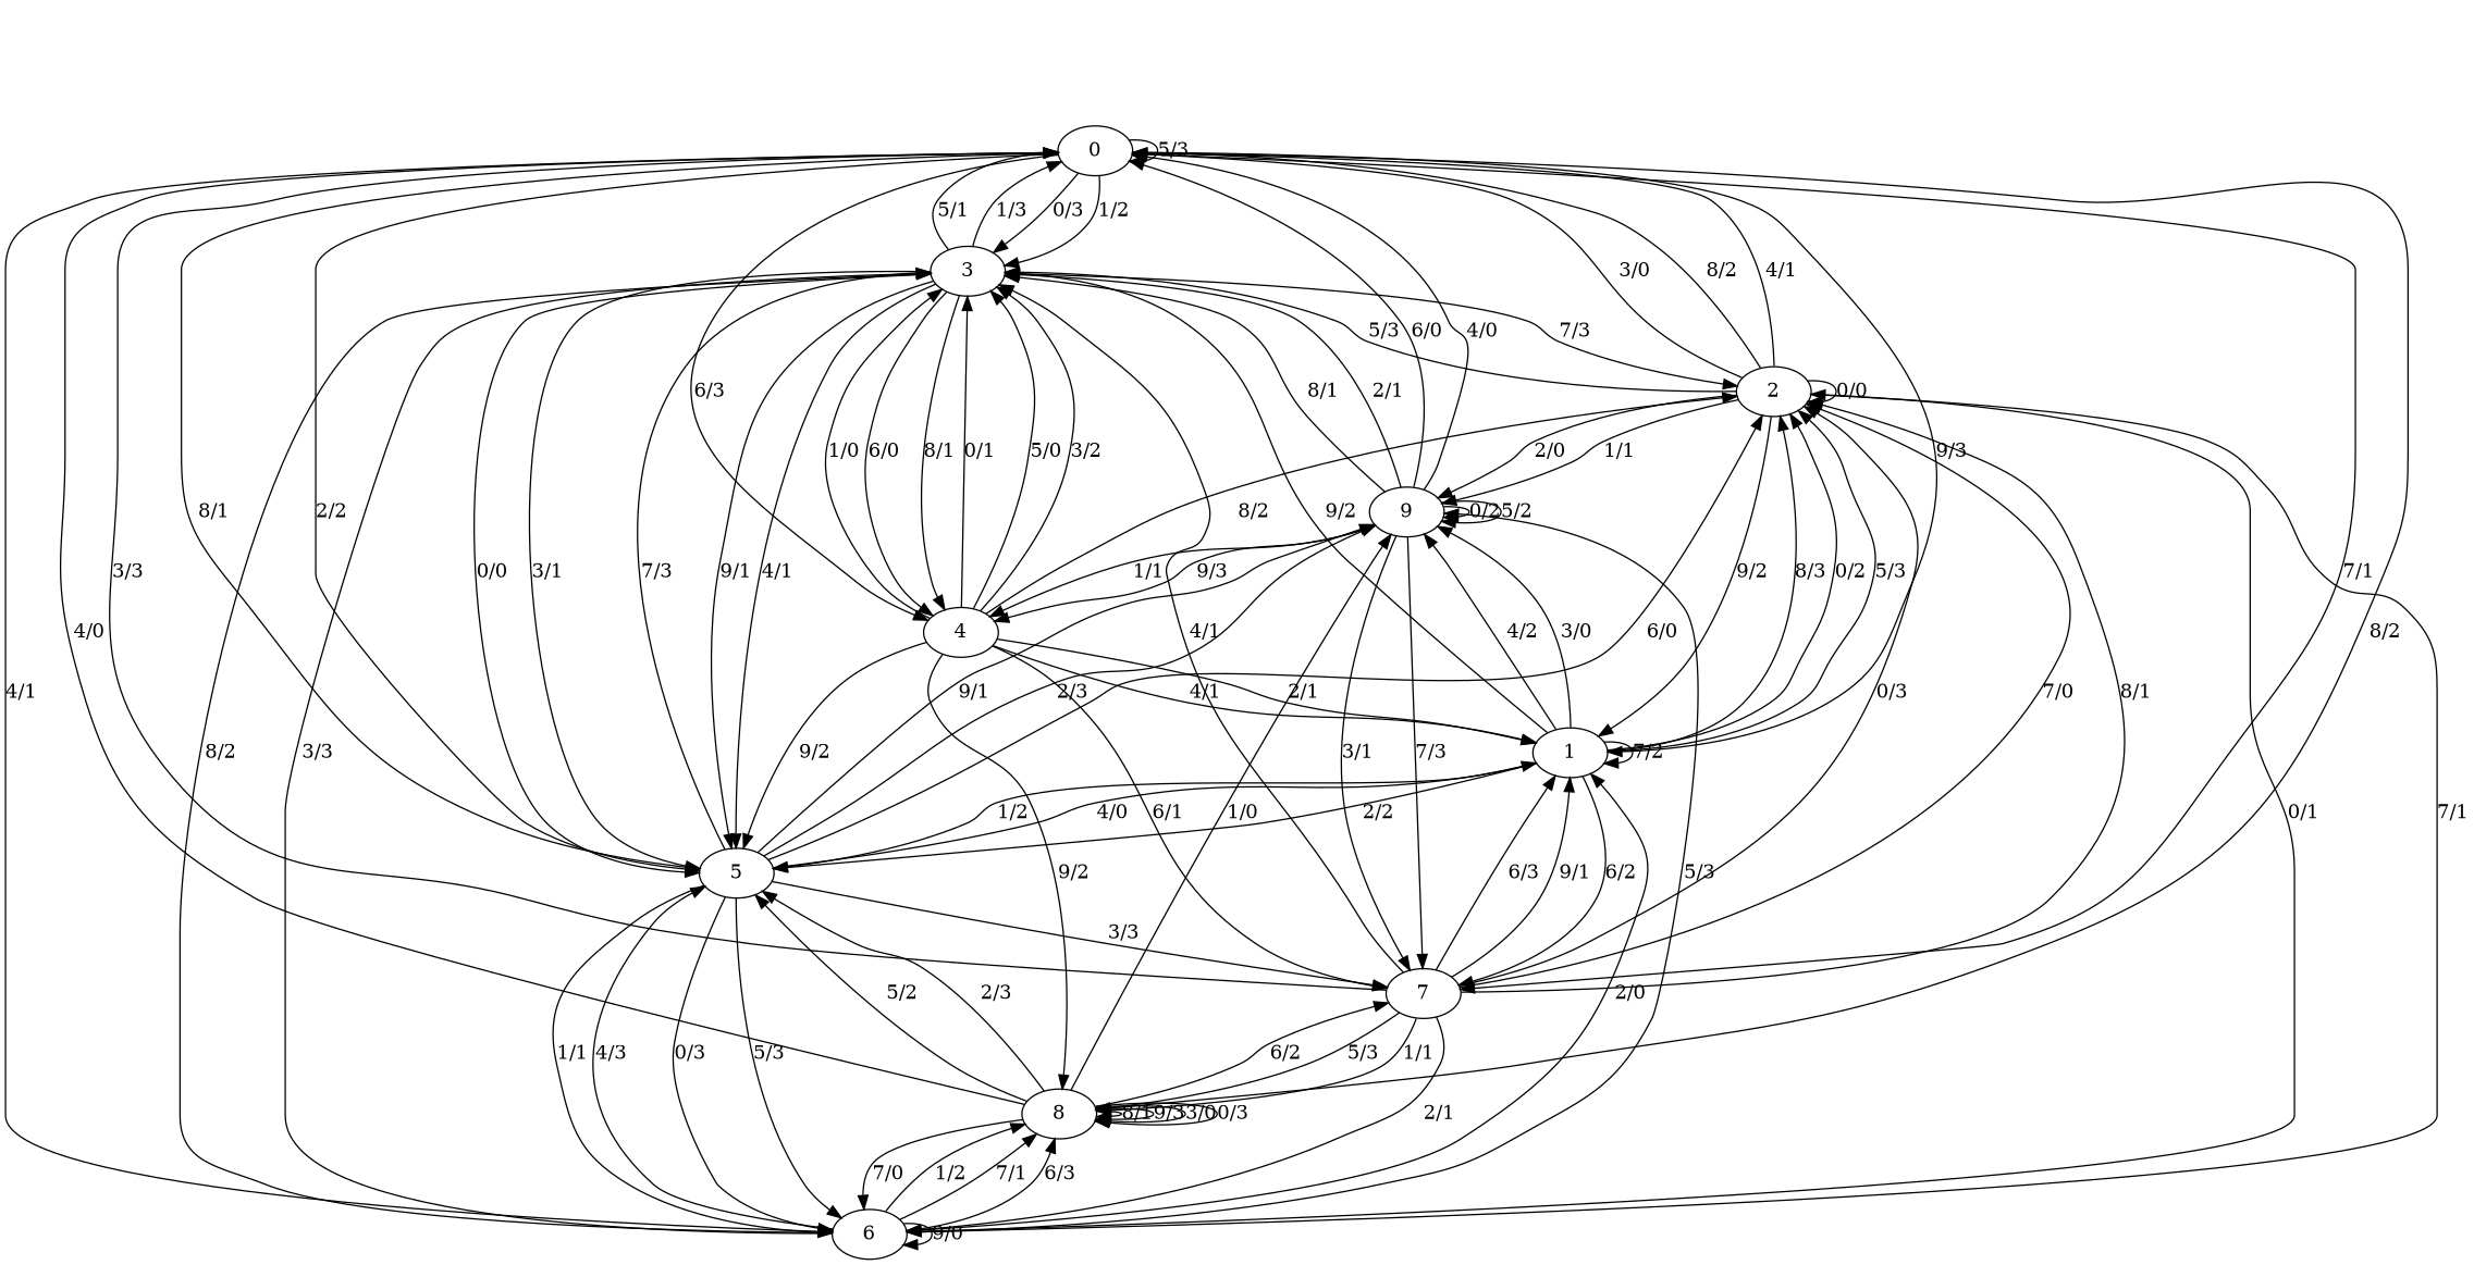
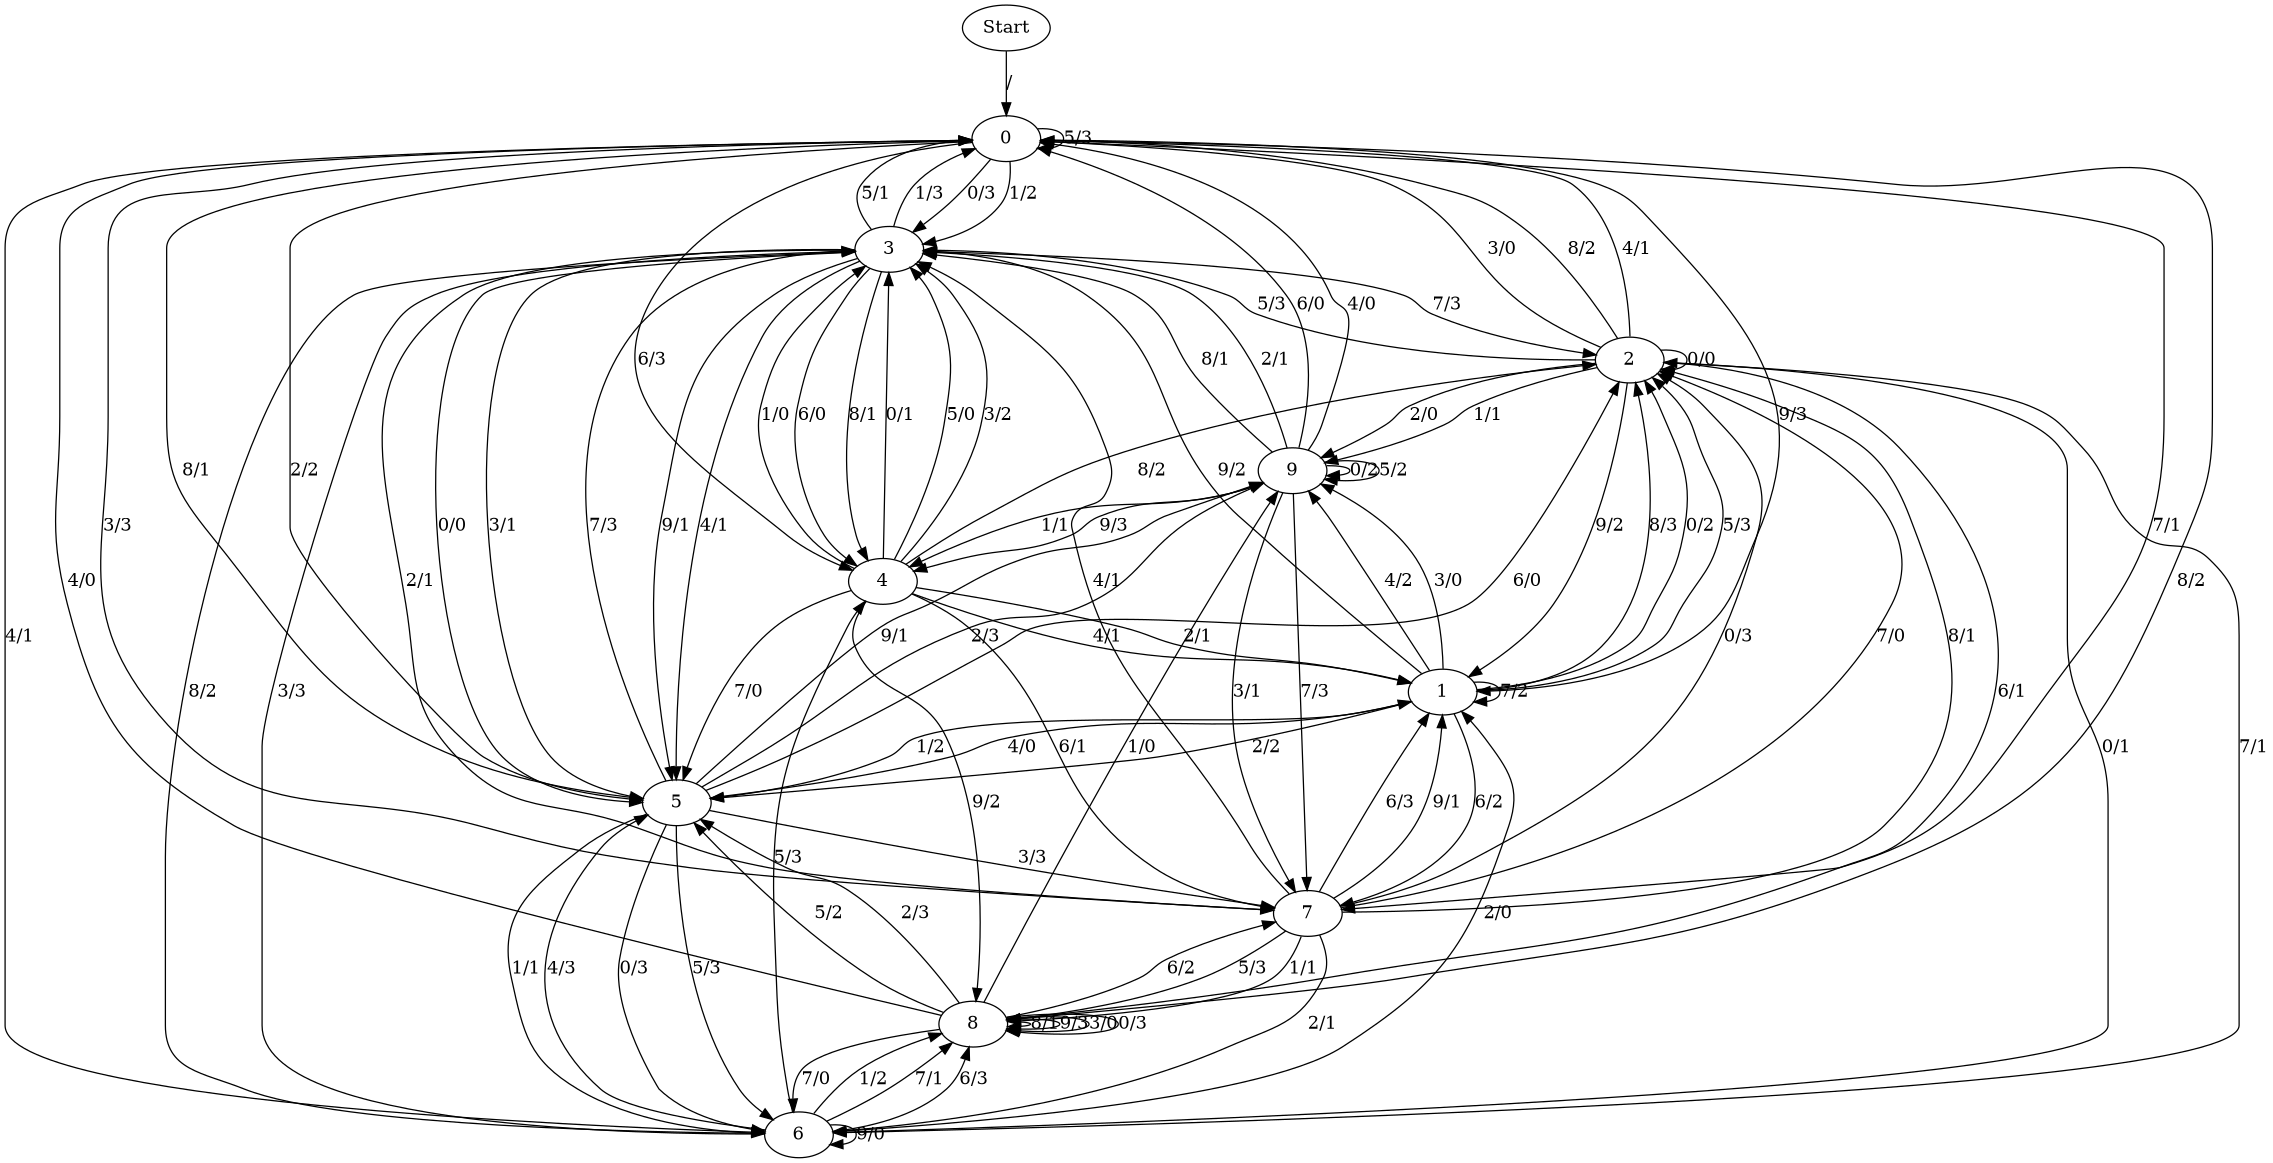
  digraph {
+   Start
    0
    3
    6
    7
    5
    4
    8
    1
    2
    9
+   Start -> 0 [label="/"]
    0 -> 0 [label="5/3"]
    0 -> 3 [label="0/3"]
    0 -> 3 [label="1/2"]
    0 -> 6 [label="4/1"]
    0 -> 7 [label="7/1"]
    0 -> 5 [label="2/2"]
    0 -> 4 [label="6/3"]
    0 -> 8 [label="8/2"]
    0 -> 1 [label="9/3"]
    3 -> 0 [label="5/1"]
    3 -> 0 [label="1/3"]
+   3 -> 7 [label="2/1"]
    3 -> 5 [label="4/1"]
    3 -> 5 [label="0/0"]
    3 -> 5 [label="3/1"]
    3 -> 5 [label="9/1"]
    3 -> 4 [label="6/0"]
    3 -> 4 [label="8/1"]
    3 -> 2 [label="7/3"]
    6 -> 3 [label="8/2"]
    6 -> 3 [label="3/3"]
    6 -> 6 [label="9/0"]
    6 -> 5 [label="4/3"]
    6 -> 8 [label="1/2"]
    6 -> 8 [label="7/1"]
    6 -> 8 [label="6/3"]
    6 -> 1 [label="2/0"]
    6 -> 2 [label="0/1"]
-   6 -> 9 [label="5/3"]
+   6 -> 4 [label="5/3"]
    7 -> 0 [label="3/3"]
    7 -> 3 [label="4/1"]
    7 -> 6 [label="2/1"]
    7 -> 8 [label="5/3"]
    7 -> 8 [label="1/1"]
    7 -> 1 [label="6/3"]
    7 -> 1 [label="9/1"]
    7 -> 2 [label="0/3"]
    7 -> 2 [label="7/0"]
    7 -> 2 [label="8/1"]
    5 -> 0 [label="8/1"]
    5 -> 3 [label="7/3"]
    5 -> 6 [label="0/3"]
    5 -> 6 [label="1/1"]
    5 -> 6 [label="5/3"]
    5 -> 7 [label="3/3"]
    5 -> 1 [label="4/0"]
    5 -> 2 [label="6/0"]
    5 -> 9 [label="9/1"]
    5 -> 9 [label="2/3"]
    4 -> 3 [label="5/0"]
    4 -> 3 [label="1/0"]
    4 -> 3 [label="0/1"]
    4 -> 3 [label="3/2"]
    4 -> 7 [label="6/1"]
-   4 -> 5 [label="9/2"]
+   4 -> 5 [label="7/0"]
    4 -> 8 [label="9/2"]
    4 -> 1 [label="4/1"]
    4 -> 1 [label="2/1"]
    4 -> 2 [label="8/2"]
    8 -> 0 [label="4/0"]
    8 -> 6 [label="7/0"]
    8 -> 7 [label="6/2"]
    8 -> 5 [label="5/2"]
    8 -> 5 [label="2/3"]
    8 -> 8 [label="8/1"]
    8 -> 8 [label="9/3"]
    8 -> 8 [label="3/0"]
    8 -> 8 [label="0/3"]
    8 -> 9 [label="1/0"]
    1 -> 3 [label="9/2"]
    1 -> 7 [label="6/2"]
    1 -> 5 [label="1/2"]
    1 -> 5 [label="2/2"]
    1 -> 1 [label="7/2"]
    1 -> 2 [label="8/3"]
    1 -> 2 [label="0/2"]
    1 -> 2 [label="5/3"]
    1 -> 9 [label="4/2"]
    1 -> 9 [label="3/0"]
    2 -> 0 [label="4/1"]
    2 -> 0 [label="3/0"]
    2 -> 0 [label="8/2"]
    2 -> 3 [label="5/3"]
    2 -> 6 [label="7/1"]
+   2 -> 8 [label="6/1"]
    2 -> 1 [label="9/2"]
    2 -> 2 [label="0/0"]
    2 -> 9 [label="1/1"]
    2 -> 9 [label="2/0"]
    9 -> 0 [label="6/0"]
    9 -> 0 [label="4/0"]
    9 -> 3 [label="2/1"]
    9 -> 3 [label="8/1"]
    9 -> 7 [label="3/1"]
    9 -> 7 [label="7/3"]
    9 -> 4 [label="1/1"]
    9 -> 4 [label="9/3"]
    9 -> 9 [label="0/2"]
    9 -> 9 [label="5/2"]
  }
